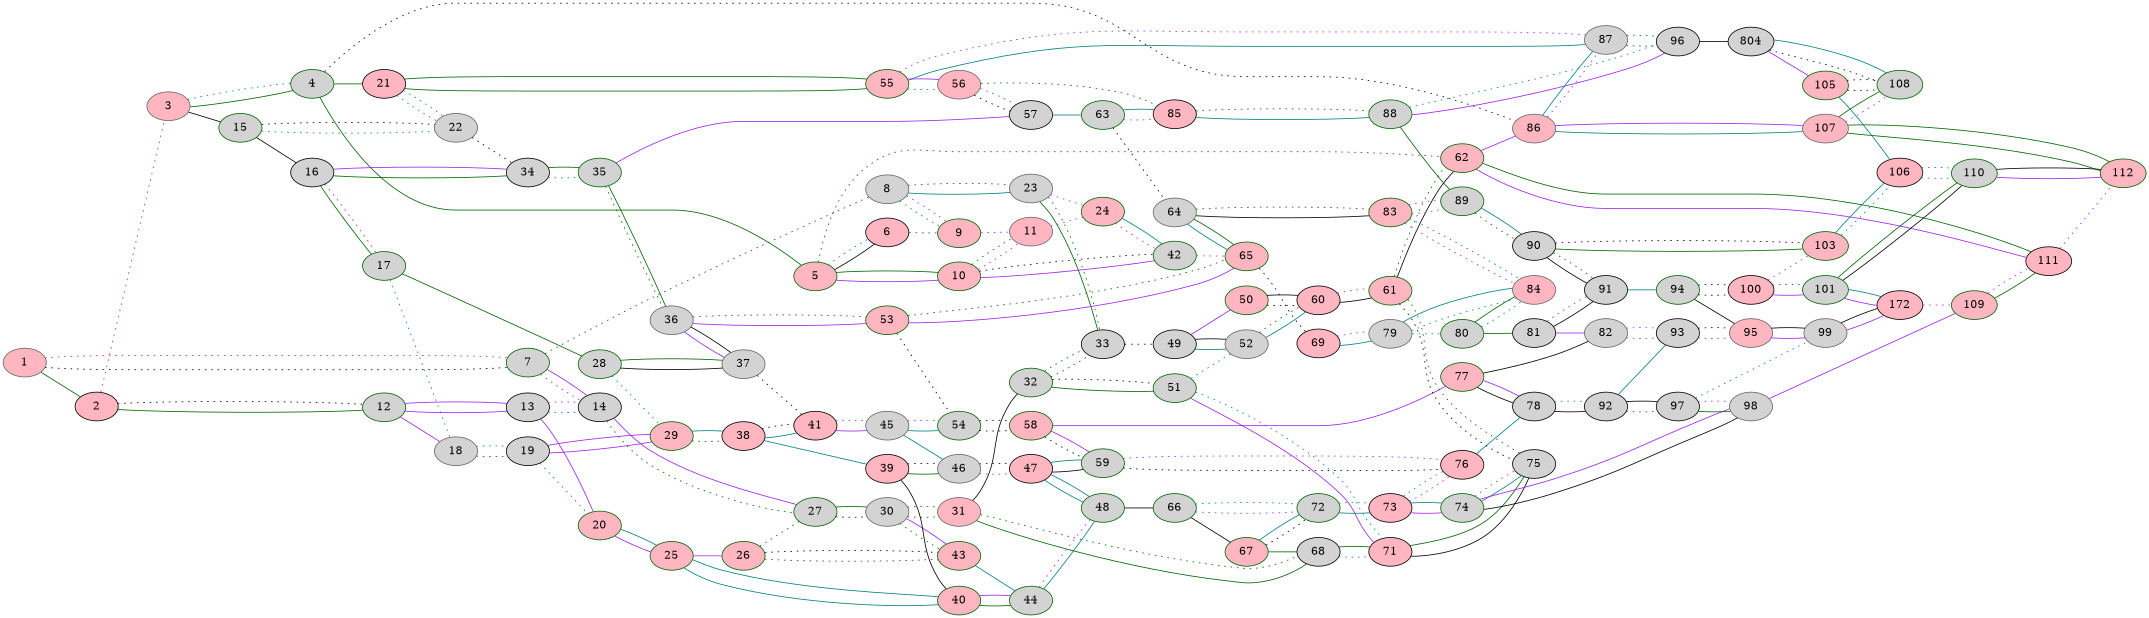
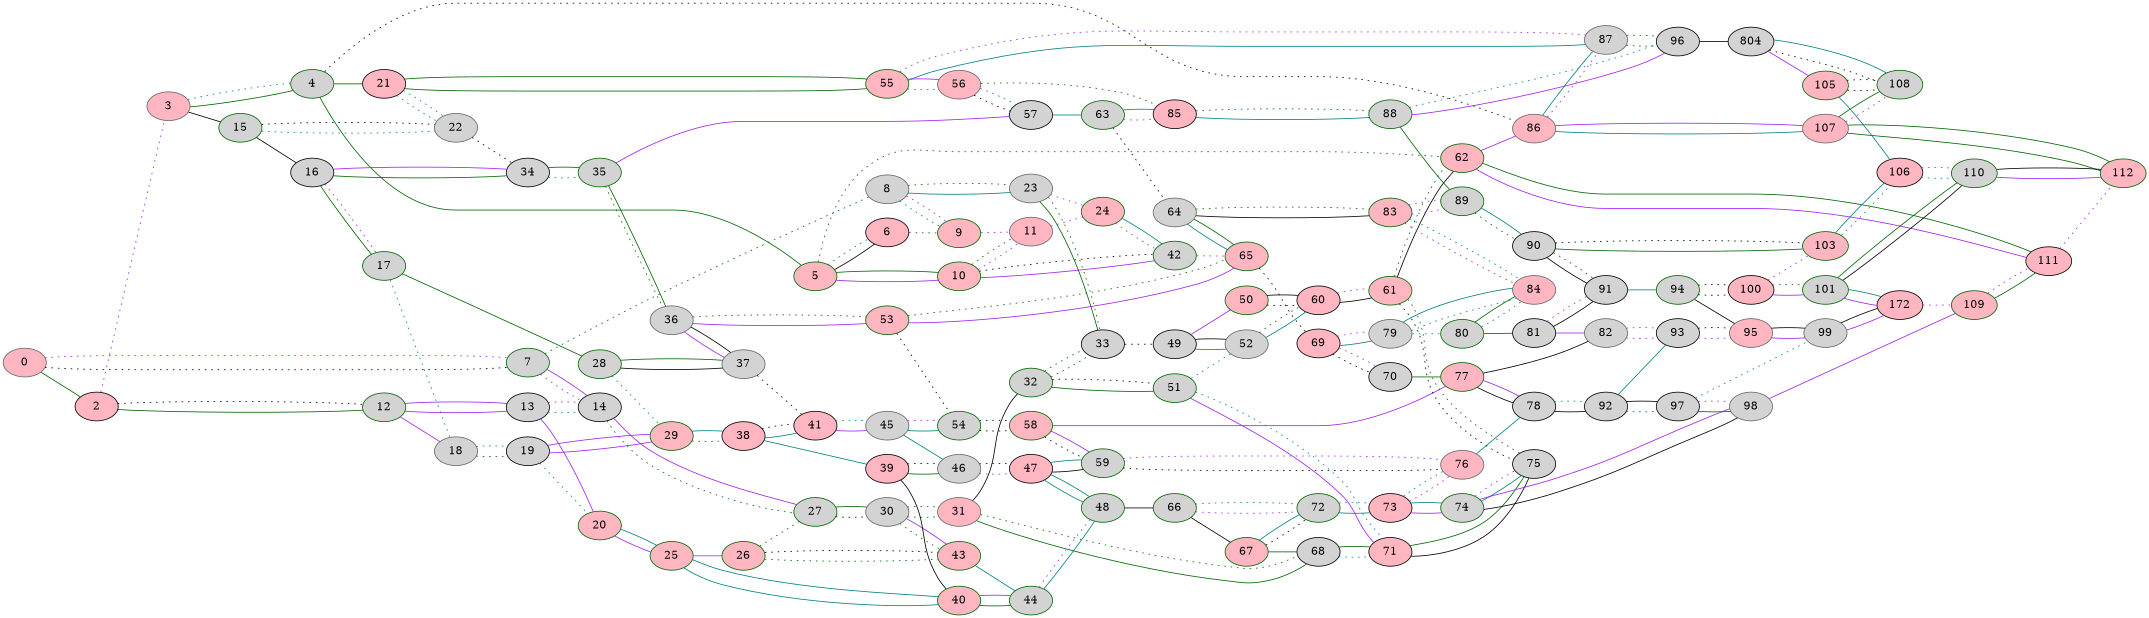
  graph {
    rankdir=LR
    node [color=darkgreen fillcolor=lightgrey style=filled]
    edge [color=purple style=solid]
-   1 [color=gray40 fillcolor=lightpink]
+   1 [color=gray40 fillcolor=lightpink label=0]
    2 [color=black fillcolor=lightpink]
    7
    3 [color=gray40 fillcolor=lightpink]
    12
    8 [color=gray40]
    14 [color=black]
    4
    15
    13 [color=black]
    18 [color=gray40]
    5 [fillcolor=lightpink]
    21 [color=black fillcolor=lightpink]
    86 [color=gray40 fillcolor=lightpink]
    16 [color=black]
    22 [color=gray40]
    6 [color=black fillcolor=lightpink]
    10 [fillcolor=lightpink]
    62 [fillcolor=lightpink]
    55 [fillcolor=lightpink]
    87 [color=gray40]
    107 [color=gray40 fillcolor=lightpink]
    9 [fillcolor=lightpink]
    11 [color=gray40 fillcolor=lightpink]
    42
    111 [color=black fillcolor=lightpink]
    23 [color=gray40]
    27
    24 [fillcolor=lightpink]
    33 [color=black]
    65 [fillcolor=lightpink]
    20 [fillcolor=lightpink]
    19 [color=black]
    25 [fillcolor=lightpink]
    30 [color=gray40]
    17
    34 [color=black]
    28
    35
    29 [fillcolor=lightpink]
    37 [color=gray40]
    38 [color=black fillcolor=lightpink]
    26 [fillcolor=lightpink]
    40 [fillcolor=lightpink]
    56 [color=gray40 fillcolor=lightpink]
    49 [color=black]
    43 [fillcolor=lightpink]
    44
    31 [color=gray40 fillcolor=lightpink]
    41 [color=black fillcolor=lightpink]
    39 [color=black fillcolor=lightpink]
    32
    68 [color=black]
    51
    71 [color=black fillcolor=lightpink]
    52 [color=gray40]
    50 [fillcolor=lightpink]
    36 [color=gray40]
    57 [color=black]
    53 [fillcolor=lightpink]
    63
    54
    45 [color=gray40]
    46 [color=gray40]
    47 [color=black fillcolor=lightpink]
    48
    60 [color=black fillcolor=lightpink]
    66
    58 [fillcolor=lightpink]
    59
-   76 [color=black fillcolor=lightpink]
+   76 [color=gray40 fillcolor=lightpink]
    67 [fillcolor=lightpink]
    72
    61 [fillcolor=lightpink]
    75 [color=black]
    69 [color=black fillcolor=lightpink]
    77 [fillcolor=lightpink]
    85 [color=black fillcolor=lightpink]
    96 [color=black]
    88
    64 [color=gray40]
+   70 [color=black]
    78 [color=black]
    112 [fillcolor=lightpink]
    83 [fillcolor=lightpink]
    84 [color=gray40 fillcolor=lightpink]
    89
    79 [color=gray40]
    73 [color=black fillcolor=lightpink]
    80
    82 [color=gray40]
    74
    98 [color=gray40]
    109 [fillcolor=lightpink]
    92 [color=black]
    93 [color=black]
    97 [color=black]
    81 [color=black]
    91 [color=black]
    94
    95 [color=gray40 fillcolor=lightpink]
    90 [color=black]
    108
    n104 [color=black label=804]
    103 [fillcolor=lightpink]
    106 [color=black fillcolor=lightpink]
    100 [color=black fillcolor=lightpink]
    99 [color=gray40]
    101
    n110 [color=black fillcolor=lightpink label=172]
    105 [fillcolor=lightpink]
    110
    1 -- 2 [color=darkgreen]
    1 -- 7 [color=black style=dotted]
    1 -- 7 [style=dotted]
    2 -- 3 [style=dotted]
    2 -- 12 [color=darkgreen]
    2 -- 12 [color=black style=dotted]
    7 -- 8 [color=darkgreen style=dotted]
    7 -- 14 [style=dotted]
    7 -- 14
    3 -- 4 [color=darkgreen]
    3 -- 4 [color=teal style=dotted]
    3 -- 15 [color=black]
    12 -- 13
    12 -- 13
    12 -- 18
    8 -- 9 [color=teal style=dotted]
    8 -- 9 [style=dotted]
    8 -- 23 [color=teal]
    8 -- 23 [color=darkgreen style=dotted]
    14 -- 27 [color=darkgreen style=dotted]
    14 -- 27
    4 -- 5 [color=darkgreen]
    4 -- 21 [color=darkgreen]
    4 -- 86 [color=black style=dotted]
    15 -- 16 [color=black]
    15 -- 22 [color=teal style=dotted]
    15 -- 22 [color=black style=dotted]
    13 -- 14 [color=teal style=dotted]
    13 -- 14 [style=dotted]
    13 -- 20
    18 -- 19 [color=darkgreen style=dotted]
    18 -- 19 [color=teal style=dotted]
    5 -- 6 [color=black]
    5 -- 6 [color=teal style=dotted]
    5 -- 10
    5 -- 10 [color=darkgreen]
    5 -- 62 [color=darkgreen style=dotted]
    21 -- 22 [color=teal style=dotted]
    21 -- 22 [color=teal style=dotted]
    21 -- 55 [color=darkgreen]
    21 -- 55 [color=darkgreen]
    86 -- 87 [style=dotted]
    86 -- 87 [color=teal]
    86 -- 107 [color=teal]
    86 -- 107
    16 -- 17 [color=darkgreen]
    16 -- 17 [style=dotted]
    16 -- 34 [color=darkgreen]
    16 -- 34
    22 -- 34 [color=black style=dotted]
    6 -- 9 [color=darkgreen style=dotted]
    10 -- 11 [style=dotted]
    10 -- 11 [color=darkgreen style=dotted]
    10 -- 42
    10 -- 42 [color=black style=dotted]
    62 -- 86
    62 -- 111
    62 -- 111 [color=darkgreen]
    55 -- 87 [color=teal]
    55 -- 87 [style=dotted]
    55 -- 56 [color=teal style=dotted]
    55 -- 56
    87 -- 96 [color=darkgreen style=dotted]
    87 -- 96 [color=darkgreen style=dotted]
    107 -- 112 [color=darkgreen]
    107 -- 112 [color=darkgreen]
    107 -- 108 [style=dotted]
    107 -- 108 [color=darkgreen]
    9 -- 11 [style=dotted]
    11 -- 24 [style=dotted]
    42 -- 65 [style=dotted]
    111 -- 112 [style=dotted]
    23 -- 24 [style=dotted]
    23 -- 33 [color=darkgreen]
    23 -- 33 [color=darkgreen style=dotted]
    27 -- 30 [color=black style=dotted]
    27 -- 30 [color=darkgreen]
    24 -- 42 [style=dotted]
    24 -- 42 [color=teal]
    33 -- 49 [color=black style=dotted]
    65 -- 69 [color=black style=dotted]
    20 -- 25
    20 -- 25 [color=teal]
    19 -- 20 [color=teal style=dotted]
    19 -- 29
    19 -- 29
    25 -- 26
    25 -- 40 [color=teal]
    25 -- 40 [color=teal]
    30 -- 43 [color=darkgreen style=dotted]
    30 -- 43
    30 -- 31 [color=darkgreen style=dotted]
    30 -- 31 [color=darkgreen style=dotted]
    17 -- 18 [color=teal style=dotted]
    17 -- 28 [color=darkgreen]
    34 -- 35 [color=teal style=dotted]
    34 -- 35 [color=darkgreen]
    28 -- 29 [color=teal style=dotted]
    28 -- 37 [color=black]
    28 -- 37 [color=darkgreen]
    35 -- 36 [color=darkgreen style=dotted]
    35 -- 36 [color=darkgreen]
    35 -- 57
    29 -- 38 [color=darkgreen style=dotted]
    29 -- 38 [color=teal]
    37 -- 41 [color=black style=dotted]
    38 -- 41 [color=teal]
    38 -- 41 [color=black style=dotted]
    38 -- 39 [color=teal]
    26 -- 27 [color=darkgreen style=dotted]
    26 -- 43 [color=darkgreen style=dotted]
    26 -- 43 [color=black style=dotted]
    40 -- 44 [color=darkgreen]
    40 -- 44
    56 -- 57 [color=black style=dotted]
    56 -- 57 [color=teal style=dotted]
    56 -- 85 [color=darkgreen style=dotted]
    49 -- 52 [color=teal]
    49 -- 52 [color=black]
    49 -- 50
    43 -- 44 [color=teal]
    44 -- 48 [color=teal]
    44 -- 48 [style=dotted]
    31 -- 32 [color=black]
    31 -- 68 [color=darkgreen]
    31 -- 68 [color=darkgreen style=dotted]
    41 -- 45
    41 -- 45 [color=teal style=dotted]
    39 -- 40 [color=black]
    39 -- 46 [color=darkgreen]
    39 -- 46 [color=black style=dotted]
    32 -- 33 [color=darkgreen style=dotted]
    32 -- 33 [color=darkgreen style=dotted]
    32 -- 51 [color=darkgreen]
    32 -- 51 [color=black style=dotted]
    68 -- 71 [color=teal style=dotted]
    68 -- 71 [color=darkgreen]
    51 -- 71
    51 -- 71 [color=teal style=dotted]
    51 -- 52 [color=teal style=dotted]
    71 -- 75 [color=black]
    71 -- 75 [color=darkgreen]
    52 -- 60 [color=teal]
    52 -- 60 [color=darkgreen style=dotted]
    50 -- 60 [color=black style=dotted]
    50 -- 60 [color=black]
    36 -- 37
    36 -- 37 [color=black]
    36 -- 53
    36 -- 53 [color=darkgreen style=dotted]
    57 -- 63 [color=teal]
    53 -- 65
    53 -- 65 [color=darkgreen style=dotted]
    53 -- 54 [color=black style=dotted]
    63 -- 85 [style=dotted]
    63 -- 85 [color=teal]
    63 -- 64 [color=black style=dotted]
    54 -- 58 [color=black style=dotted]
    54 -- 58 [color=black style=dotted]
    45 -- 54 [color=teal]
    45 -- 54 [style=dotted]
    45 -- 46 [color=teal]
    46 -- 47 [style=dotted]
    46 -- 47 [color=black style=dotted]
    47 -- 48 [color=teal]
    47 -- 48 [color=teal]
    47 -- 59 [color=black]
    47 -- 59 [color=teal]
    48 -- 66 [color=black]
    60 -- 61 [color=black]
    60 -- 61 [style=dotted]
    66 -- 67 [color=black]
    66 -- 72 [style=dotted]
    66 -- 72 [color=teal style=dotted]
    58 -- 59 [color=black style=dotted]
    58 -- 59
    58 -- 77
    59 -- 76 [color=black style=dotted]
    59 -- 76 [style=dotted]
    76 -- 78 [color=teal]
    67 -- 68 [color=darkgreen]
    67 -- 72 [color=black style=dotted]
    67 -- 72 [color=teal]
    72 -- 73 [color=teal]
    72 -- 73 [color=teal style=dotted]
    61 -- 62 [color=black]
    61 -- 62 [color=darkgreen style=dotted]
    61 -- 75 [color=black style=dotted]
    61 -- 75 [color=darkgreen style=dotted]
+   69 -- 70 [color=black style=dotted]
+   69 -- 70 [style=dotted]
    69 -- 79 [color=teal]
    69 -- 79 [style=dotted]
    77 -- 78 [color=black]
    77 -- 78
    77 -- 82 [color=black]
    85 -- 88 [color=teal]
    85 -- 88 [color=darkgreen style=dotted]
    96 -- n104 [color=black]
    88 -- 96
    88 -- 96 [color=teal style=dotted]
    88 -- 89 [color=darkgreen]
    64 -- 65 [color=teal]
    64 -- 65 [color=darkgreen]
    64 -- 83 [color=black]
    64 -- 83 [color=darkgreen style=dotted]
+   70 -- 77 [color=darkgreen]
    78 -- 92 [color=black]
    78 -- 92 [color=teal style=dotted]
    83 -- 84 [style=dotted]
    83 -- 84 [color=teal style=dotted]
    83 -- 89 [style=dotted]
    83 -- 89 [style=dotted]
    89 -- 90 [color=darkgreen style=dotted]
    89 -- 90 [color=teal]
    79 -- 84 [color=teal style=dotted]
    79 -- 84 [color=teal]
    79 -- 80 [color=teal style=dotted]
    73 -- 76 [style=dotted]
    73 -- 76 [color=teal style=dotted]
    73 -- 74
    73 -- 74 [color=teal]
    80 -- 84 [color=teal style=dotted]
    80 -- 84 [color=darkgreen]
    80 -- 81 [color=darkgreen]
    82 -- 93 [style=dotted]
    82 -- 93 [style=dotted]
    74 -- 75 [color=teal]
    74 -- 75 [style=dotted]
    74 -- 98 [color=black]
    74 -- 98
    98 -- 109
    109 -- 111 [color=darkgreen]
    109 -- 111 [style=dotted]
    92 -- 93 [color=teal]
    92 -- 97 [color=darkgreen style=dotted]
    92 -- 97 [color=black]
    93 -- 95 [style=dotted]
    93 -- 95 [color=black style=dotted]
    97 -- 98 [color=darkgreen]
    97 -- 98 [style=dotted]
    97 -- 99 [color=teal style=dotted]
    81 -- 82
    81 -- 91 [color=black]
    81 -- 91 [style=dotted]
    91 -- 94 [color=teal]
    94 -- 95 [color=black]
    94 -- 100 [color=black style=dotted]
    94 -- 100 [color=black style=dotted]
    95 -- 99
    95 -- 99 [color=black]
    90 -- 91 [color=black]
    90 -- 91 [color=darkgreen style=dotted]
    90 -- 103 [color=darkgreen]
    90 -- 103 [color=black style=dotted]
    n104 -- 108 [color=black style=dotted]
    n104 -- 108 [color=teal]
    n104 -- 105
    103 -- 106 [color=teal style=dotted]
    103 -- 106 [color=teal]
    106 -- 110 [color=teal style=dotted]
    106 -- 110 [color=teal style=dotted]
    100 -- 103 [style=dotted]
    100 -- 101
    100 -- 101 [color=darkgreen style=dotted]
    99 -- n110
    99 -- n110 [color=black]
    101 -- n110
    101 -- n110 [color=teal]
    101 -- 110 [color=black]
    101 -- 110 [color=darkgreen]
    n110 -- 109 [style=dotted]
    105 -- 108 [color=black style=dotted]
    105 -- 108 [color=black style=dotted]
    105 -- 106 [color=teal]
    110 -- 112
    110 -- 112 [color=black]
  }
